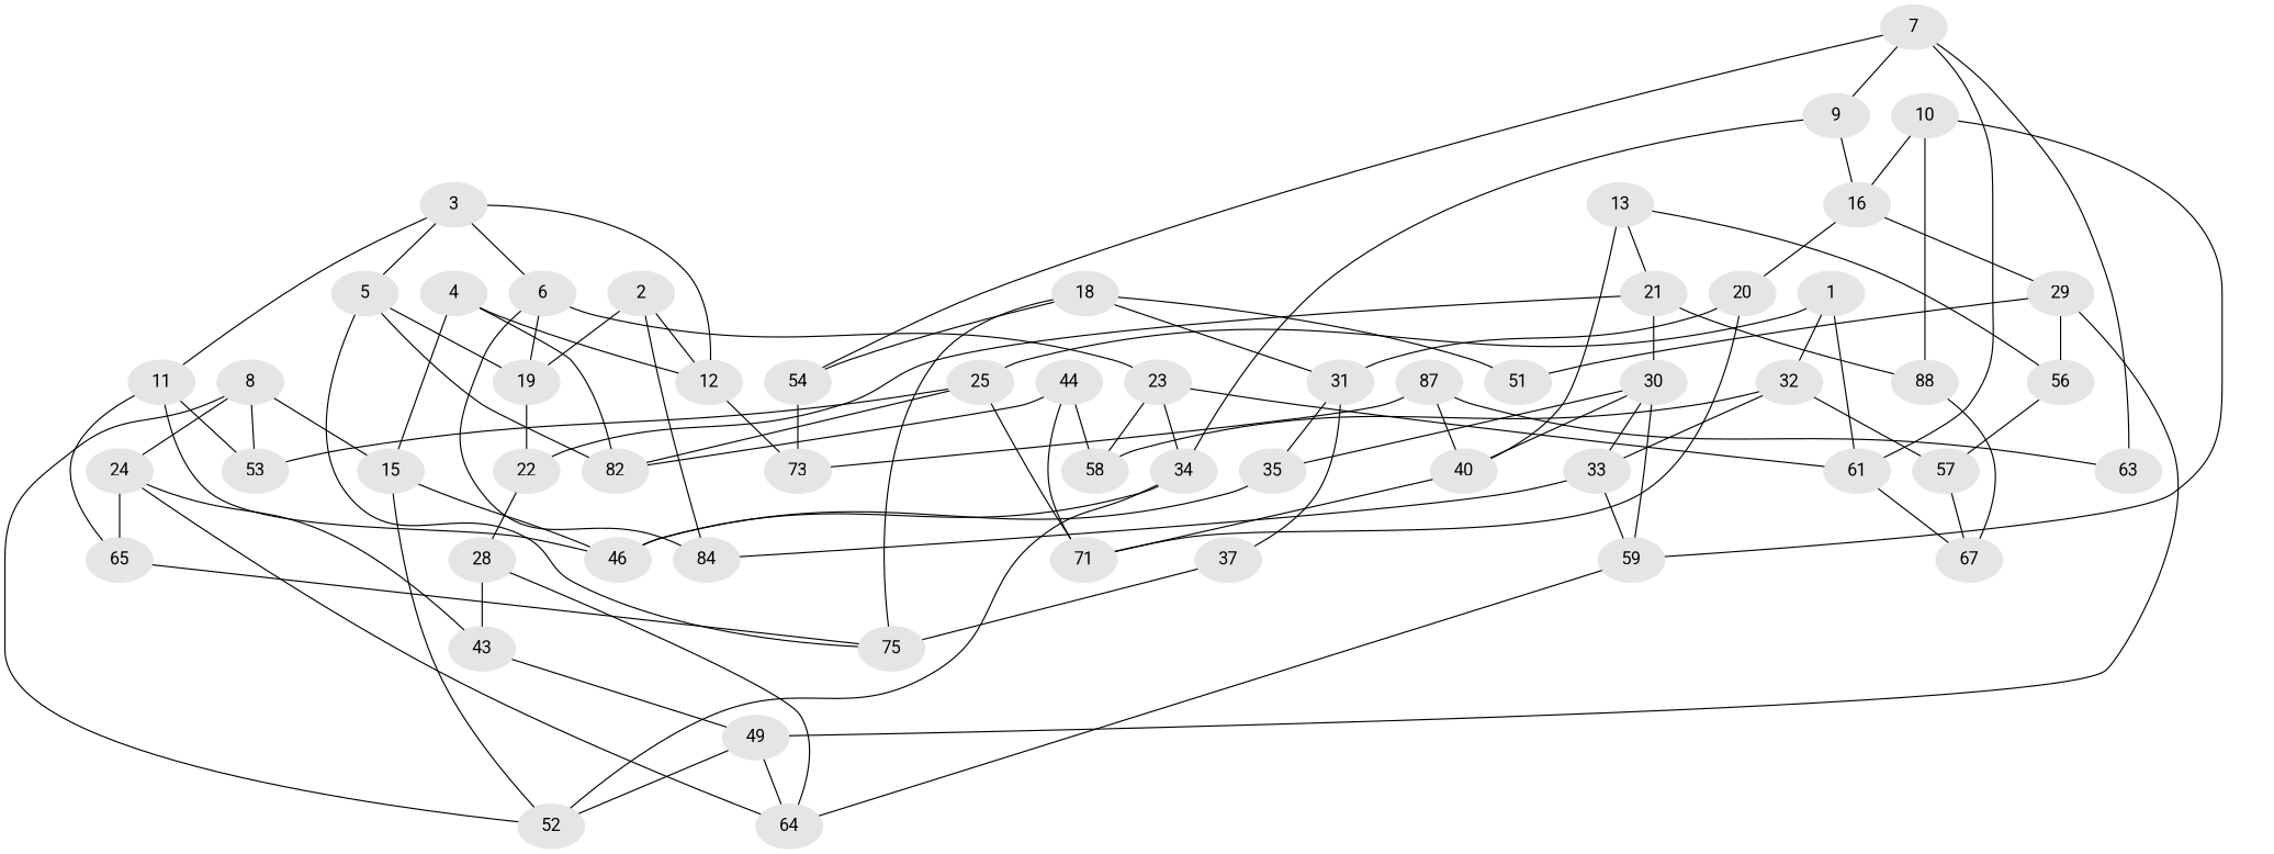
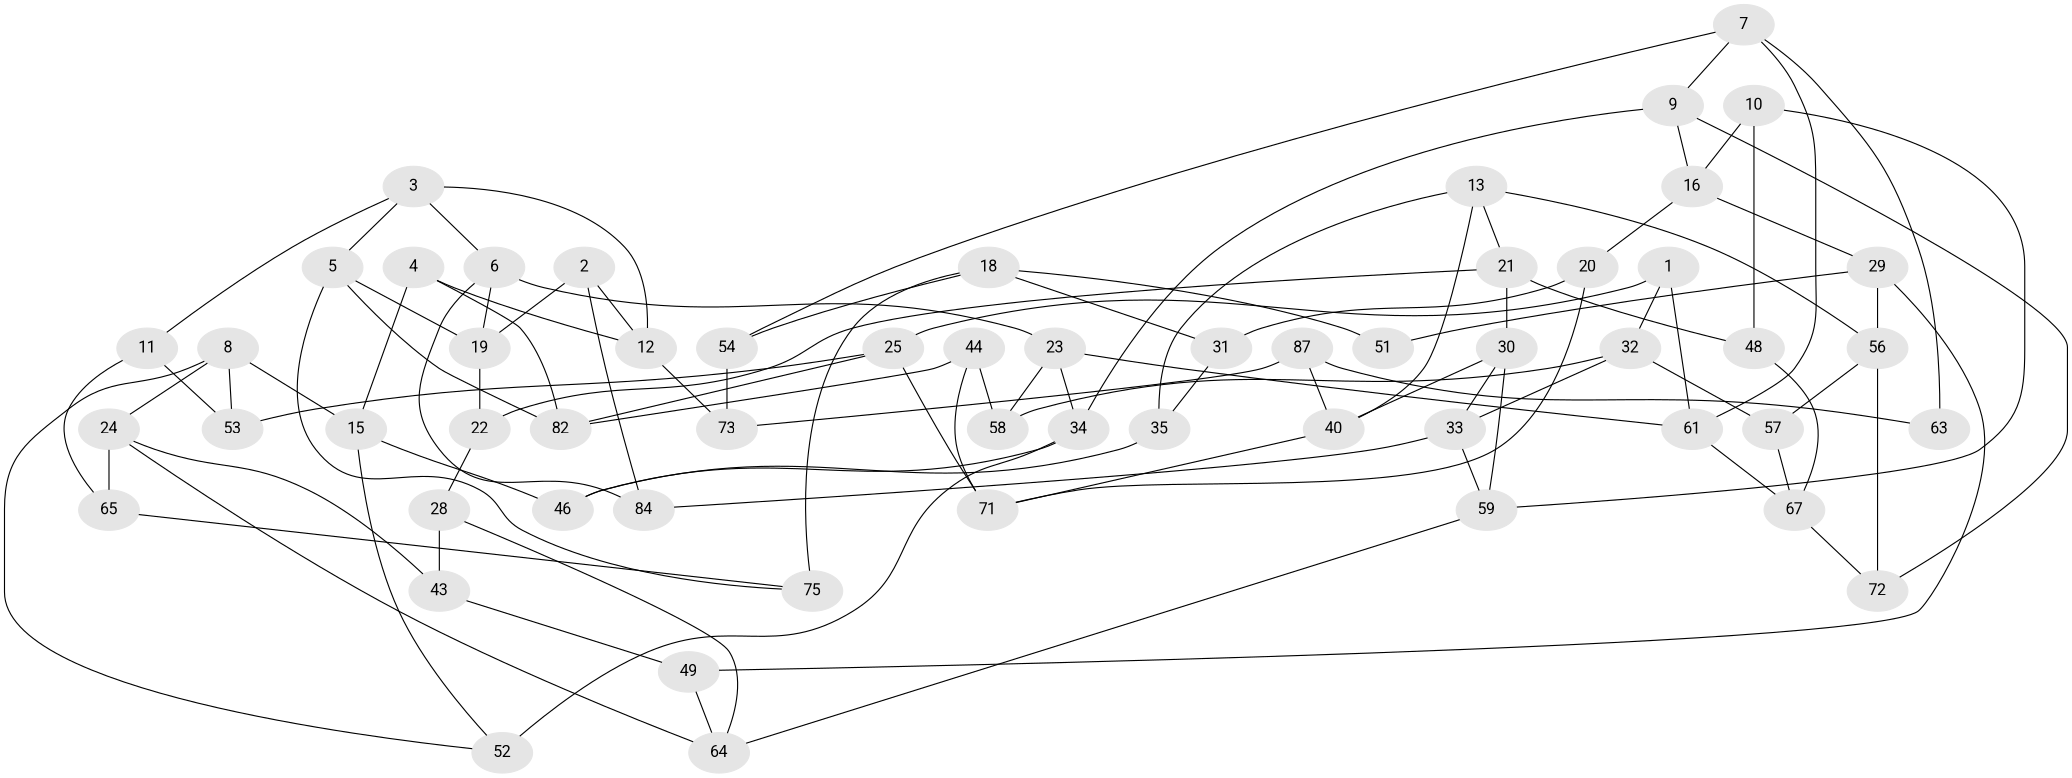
  graph {
    fontname=Roboto
    node [color=gray90 fontname=Roboto style=filled]
    edge [fontname=Roboto]
    25 [super="+98"]
    82 [super="+97"]
    53
    71 [super="+81"]
    1
    32 [super="+96"]
    61 [super="+74"]
    58 [super="+89"]
    33 [super="+60"]
    57
    67 [super="+94"]
    12 [super="+17"]
    73
    2
    19 [super="+66"]
    84
    22 [super="+93"]
    3 [super="+38"]
    5 [super="+26"]
    6 [super="+42"]
    11 [super="+77"]
    75 [super="+91"]
    23 [super="+99"]
    46 [super="+80"]
    65
    4 [super="+39"]
    15 [super="+62"]
    52 [super="+68"]
    34 [super="+100"]
    7 [super="+41"]
    9 [super="+86"]
    54
    63
    16 [super="+55"]
+   72
    8 [super="+50"]
    24 [super="+47"]
    43
    64 [super="+83"]
    20
    29 [super="+90"]
    10
-   48 [label=88]
+   48
    59 [super="+70"]
    13 [super="+36"]
    21 [super="+78"]
    35
    40 [super="+88"]
    56 [super="+69"]
    30 [super="+79"]
-   37
    51 [super="+92"]
    31 [super="+45"]
    49 [super="+85"]
    18 [super="+76"]
    28 [super="+87"]
    n57 [label=87]
    44
    25 -- 82
    25 -- 53
    25 -- 71
    1 -- 25
    1 -- 32
    1 -- 61
    32 -- 58
    32 -- 33
    32 -- 57
    61 -- 67
    33 -- 84
    33 -- 59
    57 -- 67
+   67 -- 72
    12 -- 73
    2 -- 12
    2 -- 19
    2 -- 84
    19 -- 22
    22 -- 28
    3 -- 12
    3 -- 5
    3 -- 6
    3 -- 11
    5 -- 82
    5 -- 19
    5 -- 75
    6 -- 19
    6 -- 84
    6 -- 23
    11 -- 53
-   11 -- 46
    11 -- 65
    23 -- 61
    23 -- 58
    23 -- 34
    65 -- 75
    4 -- 82
    4 -- 12
    4 -- 15
    15 -- 46
    15 -- 52
    34 -- 46
    34 -- 52
    7 -- 61
    7 -- 9
    7 -- 54
    7 -- 63
    9 -- 34
    9 -- 16
+   9 -- 72
    54 -- 73
    16 -- 20
    16 -- 29
    8 -- 53
    8 -- 15
    8 -- 52
    8 -- 24
    24 -- 65
    24 -- 43
    24 -- 64
    43 -- 49
    20 -- 71
    20 -- 31
    29 -- 56
    29 -- 51
    29 -- 49
    10 -- 16
    10 -- 48
    10 -- 59
    48 -- 67
    59 -- 64
    13 -- 21
-   30 -- 35
+   13 -- 35
    13 -- 40
    13 -- 56
    21 -- 22
    21 -- 48
    21 -- 30
    35 -- 46
    40 -- 71
    56 -- 57
+   56 -- 72
    30 -- 33
    30 -- 59
    30 -- 40
-   37 -- 75
    31 -- 35
-   31 -- 37
-   49 -- 52
    49 -- 64
    18 -- 75
    18 -- 54
    18 -- 51
    18 -- 31
    28 -- 43
    28 -- 64
    n57 -- 73
    n57 -- 63
    n57 -- 40
    44 -- 82
    44 -- 71
    44 -- 58
  }
